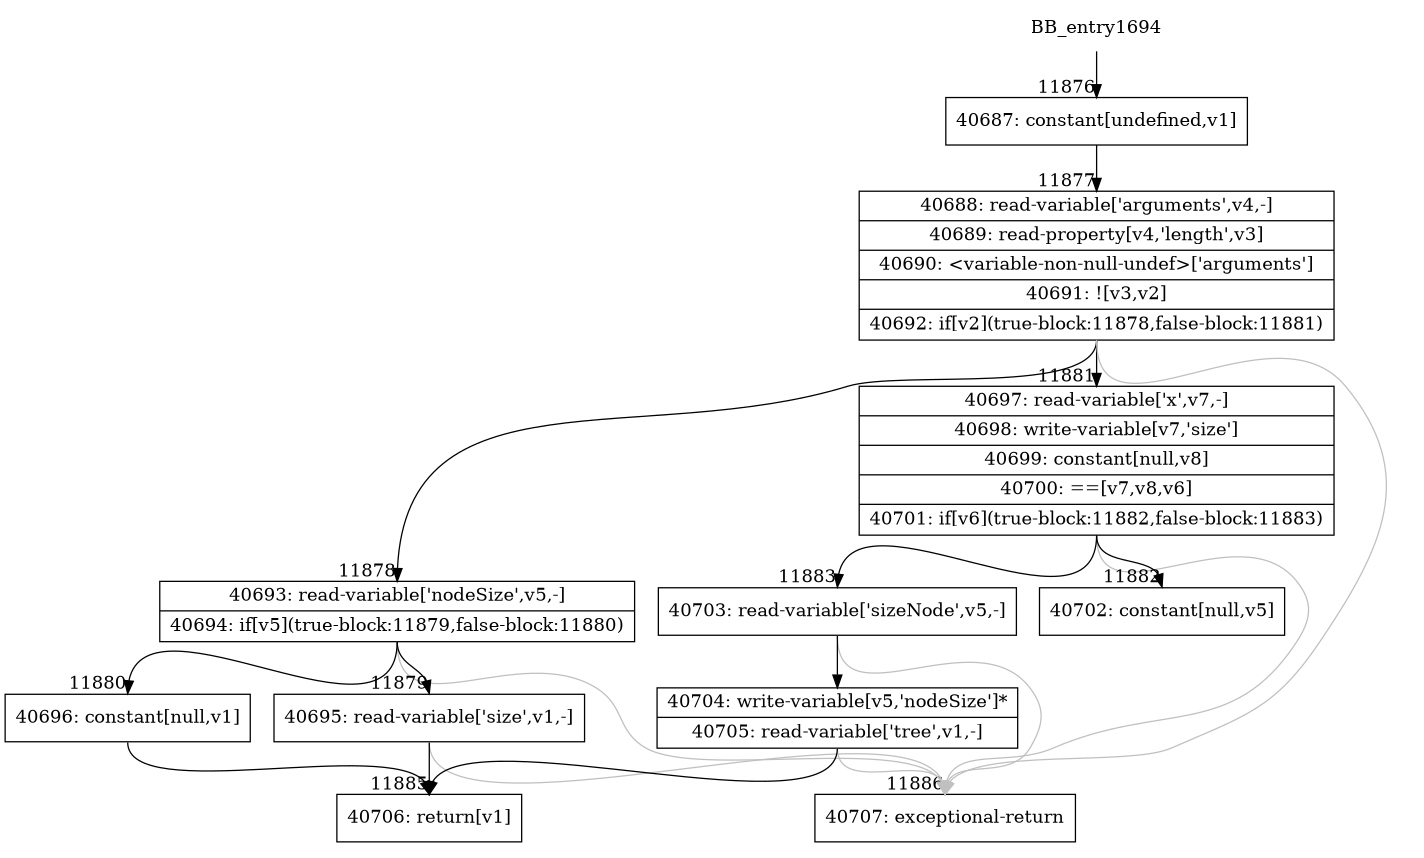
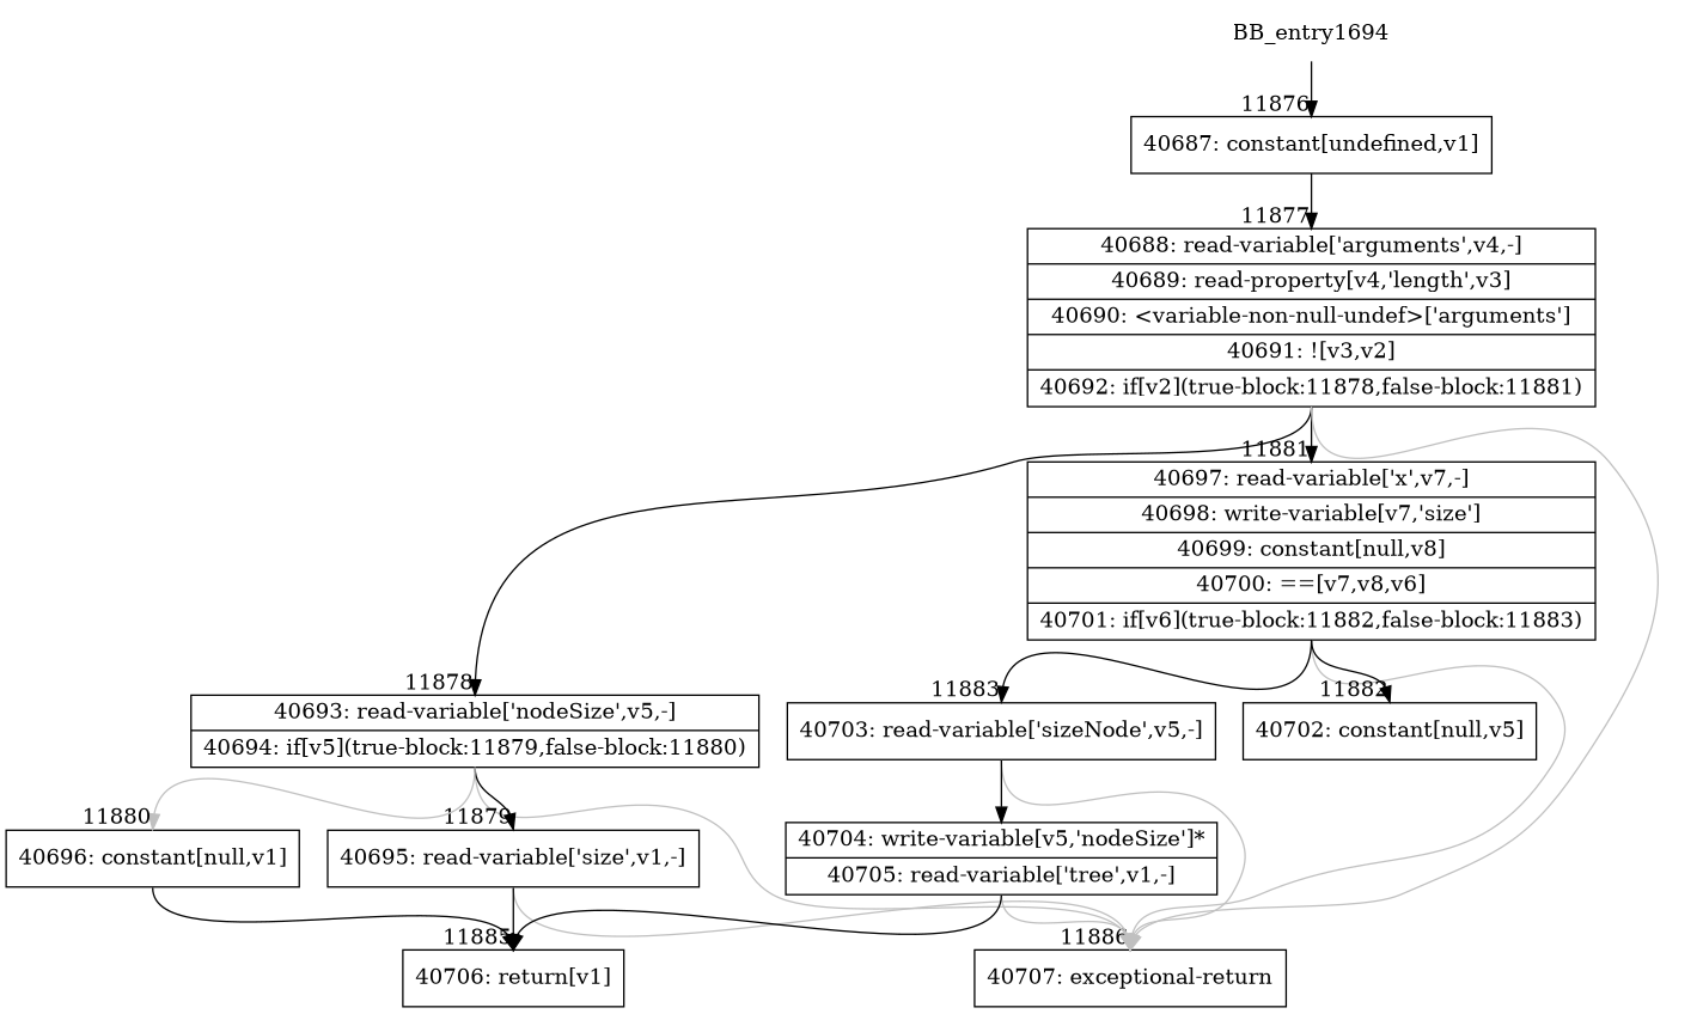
  digraph {
    rankdir=TD
    node [shape=record]
    edge [headport=n tailport=s]
    n1 [label=BB_entry1694 shape=none]
    n2 [label="{40687: constant[undefined,v1]}"]
    n3 [label="{40688: read-variable['arguments',v4,-]|40689: read-property[v4,'length',v3]|40690: \<variable-non-null-undef\>['arguments']|40691: ![v3,v2]|40692: if[v2](true-block:11878,false-block:11881)}"]
    n4 [label="{40693: read-variable['nodeSize',v5,-]|40694: if[v5](true-block:11879,false-block:11880)}"]
    n5 [label="{40697: read-variable['x',v7,-]|40698: write-variable[v7,'size']|40699: constant[null,v8]|40700: ==[v7,v8,v6]|40701: if[v6](true-block:11882,false-block:11883)}"]
    n6 [label="{40707: exceptional-return}"]
    n7 [label="{40695: read-variable['size',v1,-]}"]
    n8 [label="{40696: constant[null,v1]}"]
    n9 [label="{40702: constant[null,v5]}"]
    n10 [label="{40703: read-variable['sizeNode',v5,-]}"]
    n11 [label="{40706: return[v1]}"]
    n12 [label="{40704: write-variable[v5,'nodeSize']*|40705: read-variable['tree',v1,-]}"]
    n1 -> n2 [headlabel="    11876"]
    n2 -> n3 [headlabel="      11877"]
    n3 -> n4 [headlabel="      11878"]
    n3 -> n5 [headlabel="      11881"]
    n3 -> n6 [color=gray headlabel="      11886"]
    n4 -> n6 [color=gray]
    n4 -> n7 [headlabel="      11879"]
-   n4 -> n8 [headlabel="      11880"]
+   n4 -> n8 [headlabel="      11880" color=gray]
    n5 -> n6 [color=gray]
    n5 -> n9 [headlabel="      11882"]
    n5 -> n10 [headlabel="      11883"]
    n7 -> n6 [color=gray]
    n7 -> n11 [headlabel="      11885"]
    n8 -> n11
    n10 -> n6 [color=gray]
    n10 -> n12
    n12 -> n6 [color=gray]
    n12 -> n11
  }
